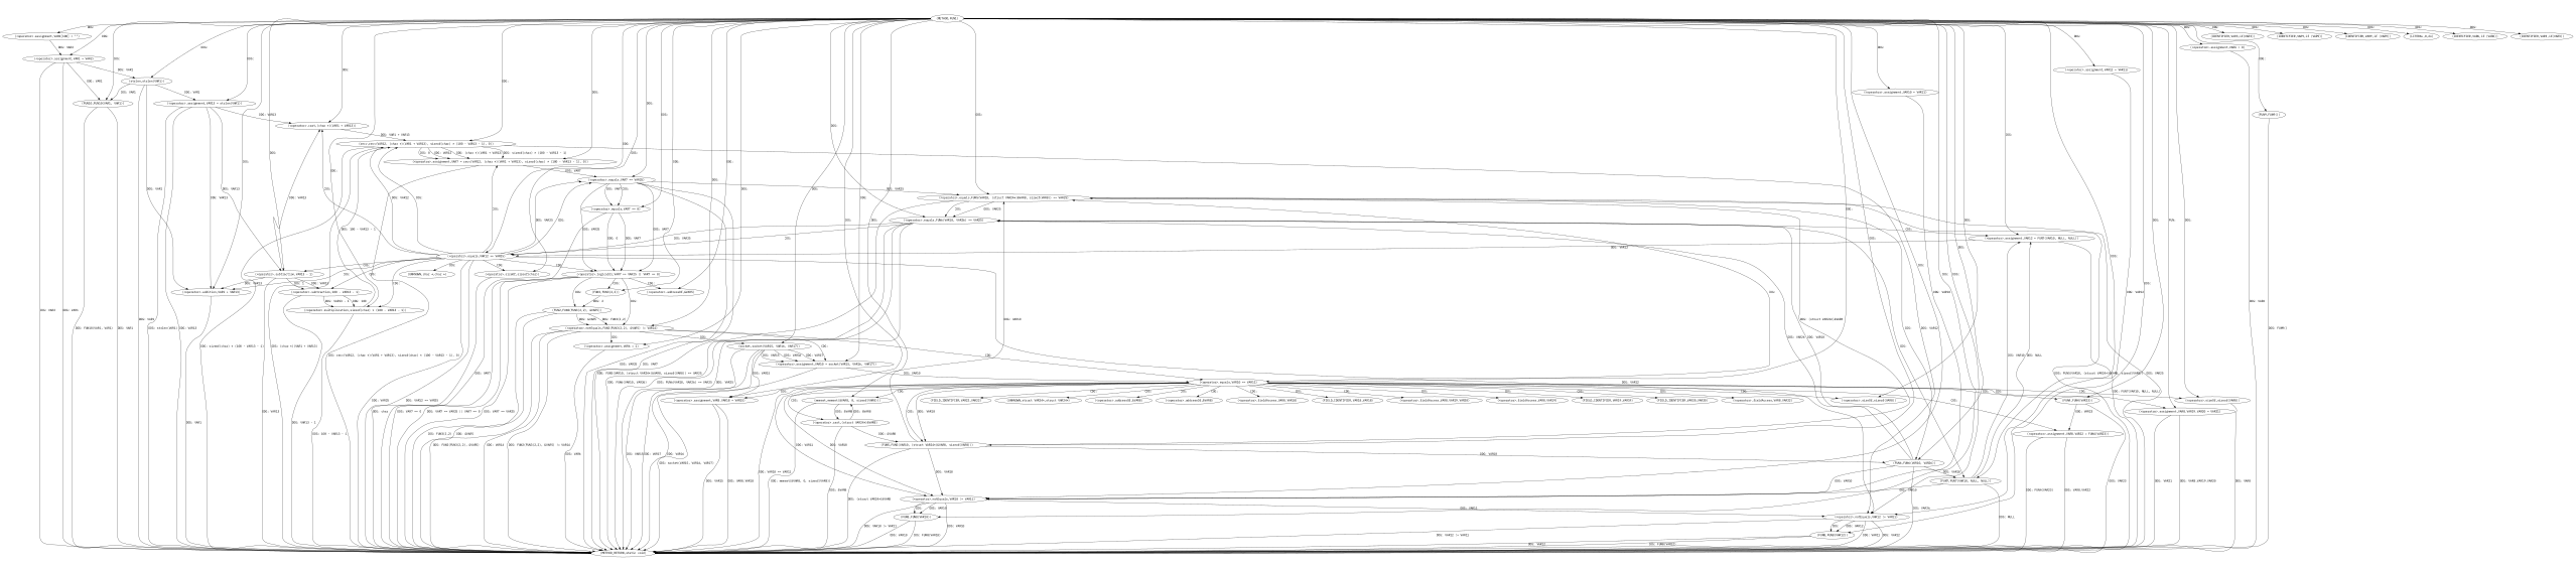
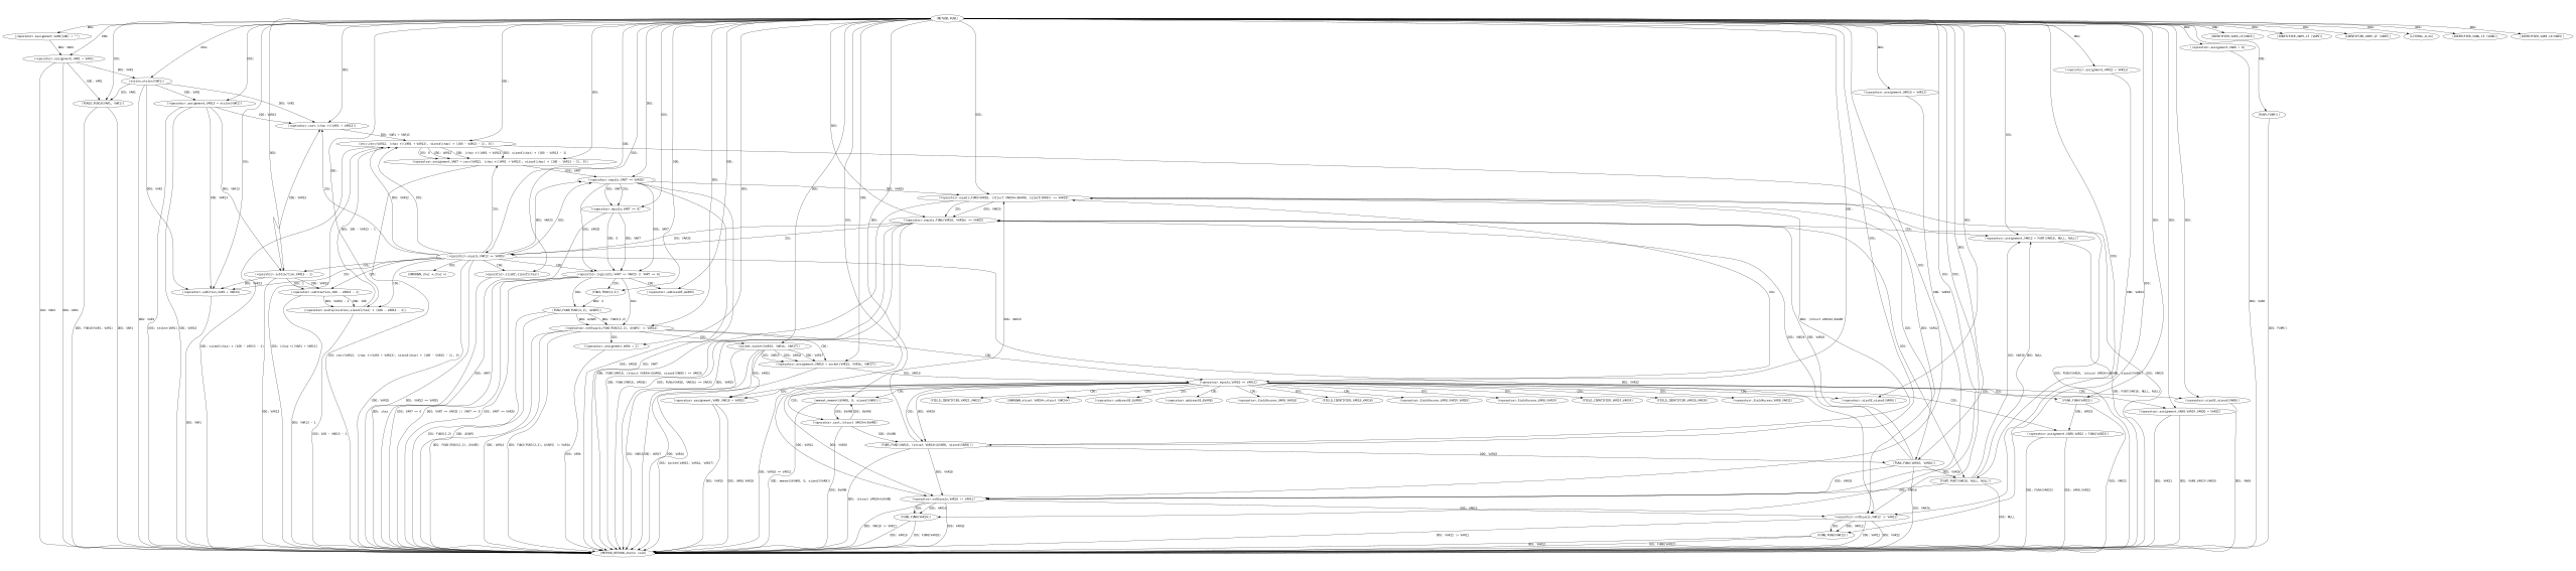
  digraph {
    fontname="IBM Plex Mono"
    node [fontname="IBM Plex Mono"]
    edge [fontname="IBM Plex Mono"]
    n1 [label="(METHOD,FUN1)"]
    n2 [label="(<operator>.assignment,VAR2[100] = \"\")"]
    n3 [label="(<operator>.assignment,VAR1 = VAR2)"]
    n4 [label="(IDENTIFIER,VAR3,if(VAR3))"]
    n5 [label="(<operator>.assignment,VAR6 = 0)"]
    n6 [label="(<operator>.assignment,VAR10 = VAR11)"]
    n7 [label="(<operator>.assignment,VAR12 = VAR11)"]
    n8 [label="(<operator>.assignment,VAR13 = strlen(VAR1))"]
    n9 [label="(strlen,strlen(VAR1))"]
    n10 [label="(<operator>.notEquals,FUN2(FUN3(2,2), &VAR5) != VAR14)"]
    n11 [label="(FUN3,FUN3(2,2))"]
    n12 [label="(<operator>.assignment,VAR6 = 1)"]
    n13 [label="(<operator>.assignment,VAR10 = socket(VAR15, VAR16, VAR17))"]
    n14 [label="(socket,socket(VAR15, VAR16, VAR17))"]
    n15 [label="(<operator>.equals,VAR10 == VAR11)"]
    n16 [label="(memset,memset(&VAR8, 0, sizeof(VAR8)))"]
    n17 [label="(<operator>.sizeOf,sizeof(VAR8))"]
    n18 [label="(<operator>.assignment,VAR8.VAR18 = VAR15)"]
    n19 [label="(<operator>.assignment,VAR8.VAR19.VAR20 = VAR21)"]
    n20 [label="(FUN4,FUN4(VAR23))"]
    n21 [label="(<operator>.equals,FUN5(VAR10, (struct VAR24*)&VAR8, sizeof(VAR8)) == VAR25)"]
    n22 [label="(FUN5,FUN5(VAR10, (struct VAR24*)&VAR8, sizeof(VAR8)))"]
    n23 [label="(<operator>.sizeOf,sizeof(VAR8))"]
    n24 [label="(<operator>.equals,FUN6(VAR10, VAR26) == VAR25)"]
    n25 [label="(FUN6,FUN6(VAR10, VAR26))"]
    n26 [label="(<operator>.assignment,VAR12 = FUN7(VAR10, NULL, NULL))"]
    n27 [label="(FUN7,FUN7(VAR10, NULL, NULL))"]
    n28 [label="(<operator>.equals,VAR12 == VAR25)"]
    n29 [label="(<operator>.assignment,VAR7 = recv(VAR12, (char *)(VAR1 + VAR13), sizeof(char) * (100 - VAR13 - 1), 0))"]
    n30 [label="(recv,recv(VAR12, (char *)(VAR1 + VAR13), sizeof(char) * (100 - VAR13 - 1), 0))"]
    n31 [label="(<operator>.cast,(char *)(VAR1 + VAR13))"]
    n32 [label="(<operator>.addition,VAR1 + VAR13)"]
    n33 [label="(<operator>.multiplication,sizeof(char) * (100 - VAR13 - 1))"]
    n34 [label="(<operator>.sizeOf,sizeof(char))"]
    n35 [label="(<operator>.subtraction,VAR13 - 1)"]
    n36 [label="(<operator>.equals,VAR7 == VAR25)"]
    n37 [label="(<operator>.equals,VAR7 == 0)"]
    n38 [label="(IDENTIFIER,VAR9,if (VAR9))"]
    n39 [label="(IDENTIFIER,VAR9,if (VAR9))"]
    n40 [label="(LITERAL,0,do)"]
    n41 [label="(<operator>.notEquals,VAR10 != VAR11)"]
    n42 [label="(FUN8,FUN8(VAR10))"]
    n43 [label="(<operator>.notEquals,VAR12 != VAR11)"]
    n44 [label="(FUN8,FUN8(VAR12))"]
    n45 [label="(IDENTIFIER,VAR6,if (VAR6))"]
    n46 [label="(FUN9,FUN9())"]
    n47 [label="(IDENTIFIER,VAR3,if(VAR3))"]
    n48 [label="(FUN10,FUN10(VAR1, VAR1))"]
    n49 [label="(<operator>.addressOf,&VAR5)"]
    n50 [label="(METHOD_RETURN,static void)"]
    n51 [label="(FUN2,FUN2(FUN3(2,2), &VAR5))"]
    n52 [label="(<operator>.assignment,VAR8.VAR22 = FUN4(VAR23))"]
    n53 [label="(<operator>.cast,(struct VAR24*)&VAR8)"]
    n54 [label="(<operator>.addressOf,&VAR8)"]
    n55 [label="(<operator>.fieldAccess,VAR8.VAR18)"]
    n56 [label="(FIELD_IDENTIFIER,VAR18,VAR18)"]
    n57 [label="(<operator>.fieldAccess,VAR8.VAR19.VAR20)"]
    n58 [label="(<operator>.fieldAccess,VAR8.VAR19)"]
    n59 [label="(FIELD_IDENTIFIER,VAR19,VAR19)"]
    n60 [label="(FIELD_IDENTIFIER,VAR20,VAR20)"]
    n61 [label="(<operator>.fieldAccess,VAR8.VAR22)"]
    n62 [label="(FIELD_IDENTIFIER,VAR22,VAR22)"]
    n63 [label="(UNKNOWN,struct VAR24*,struct VAR24*)"]
    n64 [label="(<operator>.addressOf,&VAR8)"]
    n65 [label="(<operator>.subtraction,100 - VAR13 - 1)"]
    n66 [label="(<operator>.logicalOr,VAR7 == VAR25 || VAR7 == 0)"]
    n67 [label="(UNKNOWN,char *,char *)"]
    n1 -> n2 [label="DDG: "]
    n1 -> n3 [label="DDG: "]
    n1 -> n4 [label="DDG: "]
    n1 -> n5 [label="DDG: "]
    n1 -> n6 [label="DDG: "]
    n1 -> n7 [label="DDG: "]
    n1 -> n8 [label="DDG: "]
    n1 -> n9 [label="DDG: "]
    n1 -> n10 [label="DDG: "]
    n1 -> n11 [label="DDG: "]
    n1 -> n12 [label="DDG: "]
    n1 -> n13 [label="DDG: "]
    n1 -> n14 [label="DDG: "]
    n1 -> n15 [label="DDG: "]
    n1 -> n16 [label="DDG: "]
    n1 -> n17 [label="DDG: "]
    n1 -> n18 [label="DDG: "]
-   n1 -> n19 [label="FUN: "]
+   n1 -> n19 [label="DDG: "]
    n1 -> n20 [label="DDG: "]
    n1 -> n21 [label="DDG: "]
    n1 -> n22 [label="DDG: "]
    n1 -> n23 [label="DDG: "]
    n1 -> n24 [label="DDG: "]
    n1 -> n25 [label="DDG: "]
    n1 -> n26 [label="DDG: "]
    n1 -> n27 [label="DDG: "]
    n1 -> n28 [label="DDG: "]
    n1 -> n29 [label="DDG: "]
    n1 -> n30 [label="DDG: "]
    n1 -> n31 [label="DDG: "]
    n1 -> n32 [label="DDG: "]
    n1 -> n33 [label="DDG: "]
    n1 -> n34 [label="DDG: "]
    n1 -> n35 [label="DDG: "]
    n1 -> n36 [label="DDG: "]
    n1 -> n37 [label="DDG: "]
    n1 -> n38 [label="DDG: "]
    n1 -> n39 [label="DDG: "]
    n1 -> n40 [label="DDG: "]
    n1 -> n41 [label="DDG: "]
    n1 -> n42 [label="DDG: "]
    n1 -> n43 [label="DDG: "]
    n1 -> n44 [label="DDG: "]
    n1 -> n45 [label="DDG: "]
    n1 -> n46 [label="DDG: "]
    n1 -> n47 [label="DDG: "]
    n1 -> n48 [label="DDG: "]
    n1 -> n49 [label="DDG: "]
    n2 -> n3 [label="DDG: VAR2"]
    n3 -> n9 [label="DDG: VAR1"]
    n3 -> n48 [label="DDG: VAR1"]
    n3 -> n50 [label="DDG: VAR1"]
    n3 -> n50 [label="DDG: VAR2"]
    n5 -> n50 [label="DDG: VAR6"]
    n6 -> n41 [label="DDG: VAR10"]
    n7 -> n43 [label="DDG: VAR12"]
    n8 -> n31 [label="DDG: VAR13"]
    n8 -> n32 [label="DDG: VAR13"]
    n8 -> n35 [label="DDG: VAR13"]
    n8 -> n50 [label="DDG: VAR13"]
    n8 -> n50 [label="DDG: strlen(VAR1)"]
    n9 -> n8 [label="DDG: VAR1"]
+   n9 -> n31 [label="DDG: VAR1"]
    n9 -> n32 [label="DDG: VAR1"]
    n9 -> n48 [label="DDG: VAR1"]
    n9 -> n50 [label="DDG: VAR1"]
    n10 -> n12 [label="CDG: "]
    n10 -> n13 [label="CDG: "]
    n10 -> n14 [label="CDG: "]
    n10 -> n15 [label="CDG: "]
    n10 -> n50 [label="DDG: FUN2(FUN3(2,2), &VAR5)"]
    n10 -> n50 [label="DDG: VAR14"]
    n10 -> n50 [label="DDG: FUN2(FUN3(2,2), &VAR5) != VAR14"]
    n11 -> n51 [label="DDG: 2"]
    n12 -> n50 [label="DDG: VAR6"]
    n13 -> n15 [label="DDG: VAR10"]
    n13 -> n50 [label="DDG: socket(VAR15, VAR16, VAR17)"]
    n14 -> n13 [label="DDG: VAR15"]
    n14 -> n13 [label="DDG: VAR16"]
    n14 -> n13 [label="DDG: VAR17"]
    n14 -> n18 [label="DDG: VAR15"]
    n14 -> n50 [label="DDG: VAR16"]
    n14 -> n50 [label="DDG: VAR15"]
    n14 -> n50 [label="DDG: VAR17"]
    n15 -> n16 [label="CDG: "]
    n15 -> n17 [label="CDG: "]
    n15 -> n18 [label="CDG: "]
    n15 -> n19 [label="CDG: "]
    n15 -> n20 [label="CDG: "]
    n15 -> n21 [label="CDG: "]
    n15 -> n22 [label="DDG: VAR10"]
    n15 -> n22 [label="CDG: "]
    n15 -> n23 [label="CDG: "]
    n15 -> n41 [label="DDG: VAR10"]
    n15 -> n41 [label="DDG: VAR11"]
    n15 -> n50 [label="DDG: VAR10 == VAR11"]
    n15 -> n52 [label="CDG: "]
    n15 -> n53 [label="CDG: "]
    n15 -> n54 [label="CDG: "]
    n15 -> n55 [label="CDG: "]
    n15 -> n56 [label="CDG: "]
    n15 -> n57 [label="CDG: "]
    n15 -> n58 [label="CDG: "]
    n15 -> n59 [label="CDG: "]
    n15 -> n60 [label="CDG: "]
    n15 -> n61 [label="CDG: "]
    n15 -> n62 [label="CDG: "]
    n15 -> n63 [label="CDG: "]
    n15 -> n64 [label="CDG: "]
    n16 -> n50 [label="DDG: memset(&VAR8, 0, sizeof(VAR8))"]
    n16 -> n53 [label="DDG: &VAR8"]
    n18 -> n50 [label="DDG: VAR15"]
    n18 -> n50 [label="DDG: VAR8.VAR18"]
    n19 -> n50 [label="DDG: VAR21"]
    n19 -> n50 [label="DDG: VAR8.VAR19.VAR20"]
    n20 -> n50 [label="DDG: VAR23"]
    n20 -> n52 [label="DDG: VAR23"]
    n21 -> n24 [label="DDG: VAR25"]
    n21 -> n24 [label="CDG: "]
    n21 -> n25 [label="CDG: "]
    n21 -> n50 [label="DDG: FUN5(VAR10, (struct VAR24*)&VAR8, sizeof(VAR8)) == VAR25"]
    n21 -> n50 [label="DDG: FUN5(VAR10, (struct VAR24*)&VAR8, sizeof(VAR8))"]
    n21 -> n50 [label="DDG: VAR25"]
    n22 -> n21 [label="DDG: VAR10"]
    n22 -> n21 [label="DDG: (struct VAR24*)&VAR8"]
    n22 -> n25 [label="DDG: VAR10"]
    n22 -> n41 [label="DDG: VAR10"]
    n22 -> n50 [label="DDG: (struct VAR24*)&VAR8"]
    n23 -> n50 [label="DDG: VAR8"]
    n24 -> n26 [label="CDG: "]
    n24 -> n27 [label="CDG: "]
    n24 -> n28 [label="DDG: VAR25"]
    n24 -> n28 [label="CDG: "]
    n24 -> n50 [label="DDG: FUN6(VAR10, VAR26) == VAR25"]
    n24 -> n50 [label="DDG: VAR25"]
    n24 -> n50 [label="DDG: FUN6(VAR10, VAR26)"]
    n25 -> n24 [label="DDG: VAR10"]
    n25 -> n24 [label="DDG: VAR26"]
    n25 -> n27 [label="DDG: VAR10"]
    n25 -> n41 [label="DDG: VAR10"]
    n25 -> n50 [label="DDG: VAR26"]
-   n26 -> n28 [label="DDG: VAR12"]
    n26 -> n50 [label="DDG: FUN7(VAR10, NULL, NULL)"]
    n27 -> n26 [label="DDG: VAR10"]
    n27 -> n26 [label="DDG: NULL"]
    n27 -> n41 [label="DDG: VAR10"]
    n27 -> n50 [label="DDG: NULL"]
    n28 -> n29 [label="CDG: "]
    n28 -> n30 [label="DDG: VAR12"]
    n28 -> n30 [label="CDG: "]
    n28 -> n31 [label="CDG: "]
    n28 -> n32 [label="CDG: "]
    n28 -> n33 [label="CDG: "]
    n28 -> n34 [label="CDG: "]
    n28 -> n35 [label="CDG: "]
    n28 -> n36 [label="DDG: VAR25"]
    n28 -> n36 [label="CDG: "]
    n28 -> n43 [label="DDG: VAR12"]
    n28 -> n50 [label="DDG: VAR25"]
    n28 -> n50 [label="DDG: VAR12 == VAR25"]
    n28 -> n65 [label="CDG: "]
    n28 -> n66 [label="CDG: "]
    n28 -> n67 [label="CDG: "]
    n29 -> n36 [label="DDG: VAR7"]
    n29 -> n50 [label="DDG: recv(VAR12, (char *)(VAR1 + VAR13), sizeof(char) * (100 - VAR13 - 1), 0)"]
    n30 -> n29 [label="DDG: VAR12"]
    n30 -> n29 [label="DDG: (char *)(VAR1 + VAR13)"]
    n30 -> n29 [label="DDG: sizeof(char) * (100 - VAR13 - 1)"]
    n30 -> n29 [label="DDG: 0"]
    n30 -> n43 [label="DDG: VAR12"]
    n30 -> n50 [label="DDG: sizeof(char) * (100 - VAR13 - 1)"]
    n30 -> n50 [label="DDG: (char *)(VAR1 + VAR13)"]
    n31 -> n30 [label="DDG: VAR1 + VAR13"]
    n32 -> n50 [label="DDG: VAR1"]
    n33 -> n30 [label="DDG: 100 - VAR13 - 1"]
    n33 -> n50 [label="DDG: 100 - VAR13 - 1"]
    n34 -> n50 [label="DDG: char"]
    n35 -> n31 [label="DDG: VAR13"]
    n35 -> n32 [label="DDG: VAR13"]
    n35 -> n50 [label="DDG: VAR13"]
    n35 -> n65 [label="DDG: VAR13"]
    n35 -> n65 [label="DDG: 1"]
    n36 -> n21 [label="DDG: VAR25"]
    n36 -> n37 [label="DDG: VAR7"]
    n36 -> n37 [label="CDG: "]
    n36 -> n50 [label="DDG: VAR25"]
    n36 -> n50 [label="DDG: VAR7"]
    n36 -> n66 [label="DDG: VAR7"]
    n36 -> n66 [label="DDG: VAR25"]
    n37 -> n50 [label="DDG: VAR7"]
    n37 -> n66 [label="DDG: VAR7"]
    n37 -> n66 [label="DDG: 0"]
    n41 -> n42 [label="DDG: VAR10"]
    n41 -> n42 [label="CDG: "]
    n41 -> n43 [label="DDG: VAR11"]
    n41 -> n50 [label="DDG: VAR10"]
    n41 -> n50 [label="DDG: VAR10 != VAR11"]
    n42 -> n50 [label="DDG: FUN8(VAR10)"]
    n42 -> n50 [label="DDG: VAR10"]
    n43 -> n44 [label="DDG: VAR12"]
    n43 -> n44 [label="CDG: "]
    n43 -> n50 [label="DDG: VAR11"]
    n43 -> n50 [label="DDG: VAR12"]
    n43 -> n50 [label="DDG: VAR12 != VAR11"]
    n44 -> n50 [label="DDG: VAR12"]
    n44 -> n50 [label="DDG: FUN8(VAR12)"]
    n46 -> n50 [label="DDG: FUN9()"]
    n48 -> n50 [label="DDG: VAR1"]
    n48 -> n50 [label="DDG: FUN10(VAR1, VAR1)"]
    n51 -> n10 [label="DDG: FUN3(2,2)"]
    n51 -> n10 [label="DDG: &VAR5"]
    n51 -> n50 [label="DDG: FUN3(2,2)"]
    n51 -> n50 [label="DDG: &VAR5"]
    n52 -> n50 [label="DDG: FUN4(VAR23)"]
    n52 -> n50 [label="DDG: VAR8.VAR22"]
    n53 -> n16 [label="DDG: &VAR8"]
    n53 -> n22 [label="DDG: &VAR8"]
    n53 -> n50 [label="DDG: &VAR8"]
    n65 -> n33 [label="DDG: 100"]
    n65 -> n33 [label="DDG: VAR13 - 1"]
    n65 -> n50 [label="DDG: VAR13 - 1"]
    n66 -> n10 [label="CDG: "]
    n66 -> n11 [label="CDG: "]
    n66 -> n49 [label="CDG: "]
    n66 -> n50 [label="DDG: VAR7 == VAR25 || VAR7 == 0"]
    n66 -> n50 [label="DDG: VAR7 == VAR25"]
    n66 -> n50 [label="DDG: VAR7 == 0"]
    n66 -> n51 [label="CDG: "]
  }
